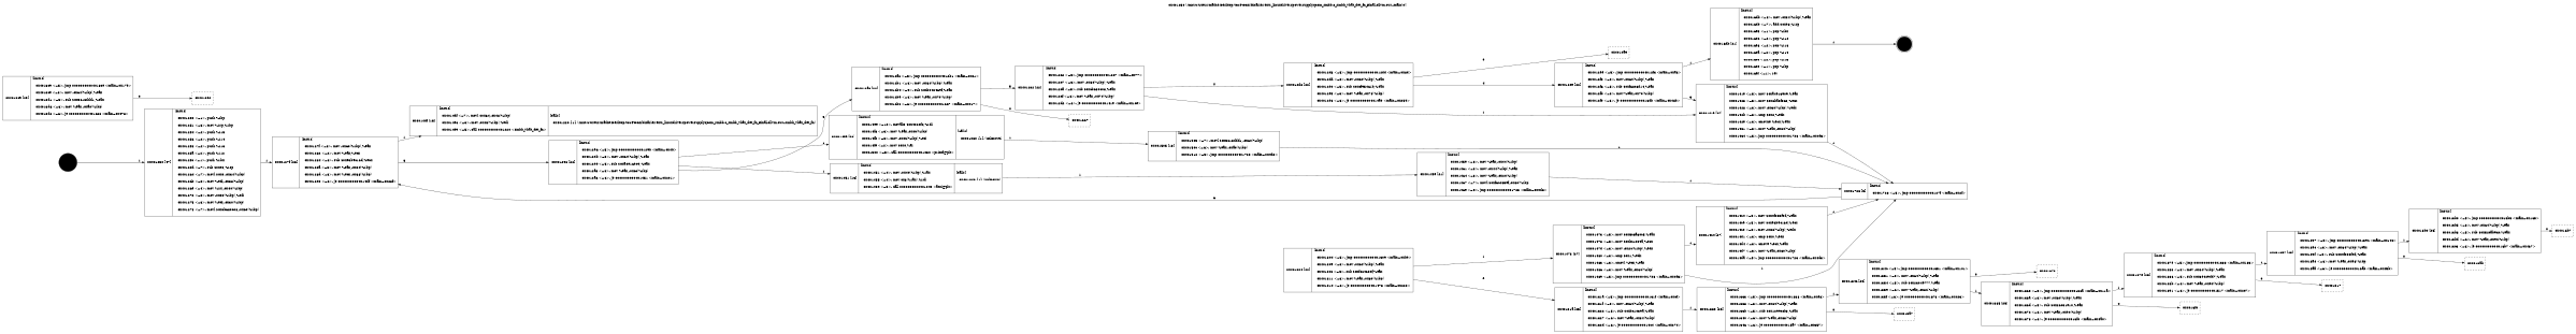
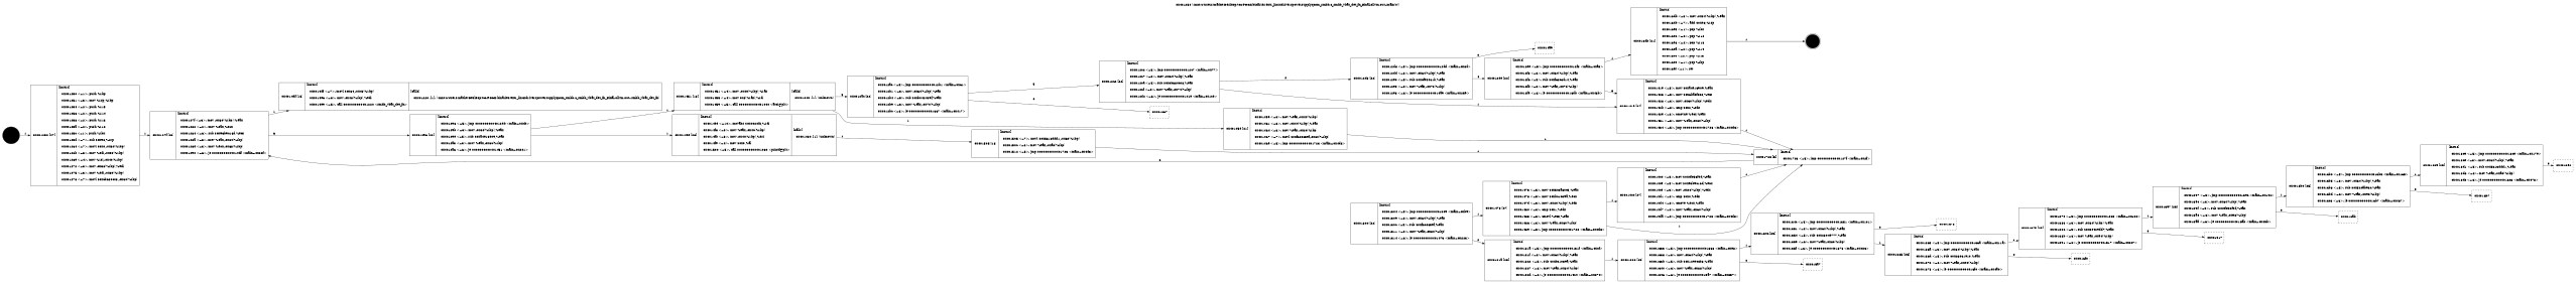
  digraph {
    label="0x401250 (/mnt/c/Users/mathe/Desktop/tcc/POCII/binaries/extr_linuxdriverspowersupplyqcom_smbb.c_smbb_vbat_det_fn_Final-ollvm.out::main(0))"
    labelloc=t
    rankdir=LR
    node [shape=record]
    Entry [fillcolor=black height=0.3 shape=circle style=filled width=0.3]
    n2 [label="{\n     0x401250 [47]\l\n     | [instrs]\l\n     &nbsp;&nbsp;0x401250 \<+1\>: push %rbp\l\n     &nbsp;&nbsp;0x401251 \<+3\>: mov %rsp,%rbp\l\n     &nbsp;&nbsp;0x401254 \<+2\>: push %r15\l\n     &nbsp;&nbsp;0x401256 \<+2\>: push %r14\l\n     &nbsp;&nbsp;0x401258 \<+2\>: push %r13\l\n     &nbsp;&nbsp;0x40125a \<+2\>: push %r12\l\n     &nbsp;&nbsp;0x40125c \<+1\>: push %rbx\l\n     &nbsp;&nbsp;0x40125d \<+7\>: sub $0x98,%rsp\l\n     &nbsp;&nbsp;0x401264 \<+7\>: movl $0x0,-0x34(%rbp)\l\n     &nbsp;&nbsp;0x40126b \<+3\>: mov %edi,-0x38(%rbp)\l\n     &nbsp;&nbsp;0x40126e \<+4\>: mov %rsi,-0x40(%rbp)\l\n     &nbsp;&nbsp;0x401272 \<+3\>: mov -0x38(%rbp),%edi\l\n     &nbsp;&nbsp;0x401275 \<+3\>: mov %edi,-0x30(%rbp)\l\n     &nbsp;&nbsp;0x401278 \<+7\>: movl $0xcb680c08,-0x60(%rbp)\l\n  }"]
    n3 [label="{\n     0x40127f [23]\l\n     | [instrs]\l\n     &nbsp;&nbsp;0x40127f \<+3\>: mov -0x60(%rbp),%eax\l\n     &nbsp;&nbsp;0x401282 \<+2\>: mov %eax,%ecx\l\n     &nbsp;&nbsp;0x401284 \<+6\>: sub $0x93b9c16d,%ecx\l\n     &nbsp;&nbsp;0x40128a \<+3\>: mov %eax,-0x64(%rbp)\l\n     &nbsp;&nbsp;0x40128d \<+3\>: mov %ecx,-0x68(%rbp)\l\n     &nbsp;&nbsp;0x401290 \<+6\>: je 00000000004014df \<main+0x28f\>\l\n  }"]
    n4 [label="{\n     0x4014df [15]\l\n     | [instrs]\l\n     &nbsp;&nbsp;0x4014df \<+7\>: movl $0x64,-0x48(%rbp)\l\n     &nbsp;&nbsp;0x4014e6 \<+3\>: mov -0x48(%rbp),%edi\l\n     &nbsp;&nbsp;0x4014e9 \<+5\>: call 0000000000401220 \<smbb_vbat_det_fn\>\l\n     | [calls]\l\n     &nbsp;&nbsp;0x401220 \{1\} (/mnt/c/Users/mathe/Desktop/tcc/POCII/binaries/extr_linuxdriverspowersupplyqcom_smbb.c_smbb_vbat_det_fn_Final-ollvm.out::smbb_vbat_det_fn)\l\n  }"]
    n5 [label="{\n     0x401296 [22]\l\n     | [instrs]\l\n     &nbsp;&nbsp;0x401296 \<+5\>: jmp 000000000040129b \<main+0x4b\>\l\n     &nbsp;&nbsp;0x40129b \<+3\>: mov -0x64(%rbp),%eax\l\n     &nbsp;&nbsp;0x40129e \<+5\>: sub $0xa4e16909,%eax\l\n     &nbsp;&nbsp;0x4012a3 \<+3\>: mov %eax,-0x6c(%rbp)\l\n     &nbsp;&nbsp;0x4012a6 \<+6\>: je 0000000000401451 \<main+0x201\>\l\n  }"]
    n6 [label="{\n     0x4014ee [23]\l\n     | [instrs]\l\n     &nbsp;&nbsp;0x4014ee \<+10\>: movabs $0x4020f2,%rdi\l\n     &nbsp;&nbsp;0x4014f8 \<+3\>: mov %eax,-0x4c(%rbp)\l\n     &nbsp;&nbsp;0x4014fb \<+3\>: mov -0x4c(%rbp),%esi\l\n     &nbsp;&nbsp;0x4014fe \<+2\>: mov $0x0,%al\l\n     &nbsp;&nbsp;0x401500 \<+5\>: call 0000000000401030 \<printf@plt\>\l\n     | [calls]\l\n     &nbsp;&nbsp;0x401030 \{1\} (unknown)\l\n  }"]
    n7 [label="{\n     0x401451 [13]\l\n     | [instrs]\l\n     &nbsp;&nbsp;0x401451 \<+4\>: mov -0x40(%rbp),%rax\l\n     &nbsp;&nbsp;0x401455 \<+4\>: mov 0x8(%rax),%rdi\l\n     &nbsp;&nbsp;0x401459 \<+5\>: call 0000000000401040 \<atoi@plt\>\l\n     | [calls]\l\n     &nbsp;&nbsp;0x401040 \{1\} (unknown)\l\n  }"]
    n8 [label="{\n     0x4012ac [22]\l\n     | [instrs]\l\n     &nbsp;&nbsp;0x4012ac \<+5\>: jmp 00000000004012b1 \<main+0x61\>\l\n     &nbsp;&nbsp;0x4012b1 \<+3\>: mov -0x64(%rbp),%eax\l\n     &nbsp;&nbsp;0x4012b4 \<+5\>: sub $0xb042469f,%eax\l\n     &nbsp;&nbsp;0x4012b9 \<+3\>: mov %eax,-0x70(%rbp)\l\n     &nbsp;&nbsp;0x4012bc \<+6\>: je 0000000000401667 \<main+0x417\>\l\n  }"]
    n9 [label="{\n     0x401505 [18]\l\n     | [instrs]\l\n     &nbsp;&nbsp;0x401505 \<+7\>: movl $0x5613ddd1,-0x60(%rbp)\l\n     &nbsp;&nbsp;0x40150c \<+6\>: mov %eax,-0xac(%rbp)\l\n     &nbsp;&nbsp;0x401512 \<+5\>: jmp 0000000000401723 \<main+0x4d3\>\l\n  }"]
    n10 [label="{\n     0x40145e [21]\l\n     | [instrs]\l\n     &nbsp;&nbsp;0x40145e \<+3\>: mov %eax,-0x44(%rbp)\l\n     &nbsp;&nbsp;0x401461 \<+3\>: mov -0x44(%rbp),%eax\l\n     &nbsp;&nbsp;0x401464 \<+3\>: mov %eax,-0x2c(%rbp)\l\n     &nbsp;&nbsp;0x401467 \<+7\>: movl $0xf6c465ef,-0x60(%rbp)\l\n     &nbsp;&nbsp;0x40146e \<+5\>: jmp 0000000000401723 \<main+0x4d3\>\l\n  }"]
    n11 [label="{\n     0x401667\l\n  }" style=dashed]
    n12 [label="{\n     0x4012c2 [22]\l\n     | [instrs]\l\n     &nbsp;&nbsp;0x4012c2 \<+5\>: jmp 00000000004012c7 \<main+0x77\>\l\n     &nbsp;&nbsp;0x4012c7 \<+3\>: mov -0x64(%rbp),%eax\l\n     &nbsp;&nbsp;0x4012ca \<+5\>: sub $0xcb680c08,%eax\l\n     &nbsp;&nbsp;0x4012cf \<+3\>: mov %eax,-0x74(%rbp)\l\n     &nbsp;&nbsp;0x4012d2 \<+6\>: je 000000000040141e \<main+0x1ce\>\l\n  }"]
    Exit [fillcolor=black height=0.3 peripheries=2 shape=circle style=filled width=0.3]
    n14 [label="{\n     0x401723 [5]\l\n     | [instrs]\l\n     &nbsp;&nbsp;0x401723 \<+5\>: jmp 000000000040127f \<main+0x2f\>\l\n  }"]
    n15 [label="{\n     0x40141e [27]\l\n     | [instrs]\l\n     &nbsp;&nbsp;0x40141e \<+5\>: mov $0xa4e16909,%eax\l\n     &nbsp;&nbsp;0x401423 \<+5\>: mov $0x6ba5f563,%ecx\l\n     &nbsp;&nbsp;0x401428 \<+3\>: mov -0x30(%rbp),%edx\l\n     &nbsp;&nbsp;0x40142b \<+3\>: cmp $0x2,%edx\l\n     &nbsp;&nbsp;0x40142e \<+3\>: cmovne %ecx,%eax\l\n     &nbsp;&nbsp;0x401431 \<+3\>: mov %eax,-0x60(%rbp)\l\n     &nbsp;&nbsp;0x401434 \<+5\>: jmp 0000000000401723 \<main+0x4d3\>\l\n  }"]
    n16 [label="{\n     0x4012d8 [22]\l\n     | [instrs]\l\n     &nbsp;&nbsp;0x4012d8 \<+5\>: jmp 00000000004012dd \<main+0x8d\>\l\n     &nbsp;&nbsp;0x4012dd \<+3\>: mov -0x64(%rbp),%eax\l\n     &nbsp;&nbsp;0x4012e0 \<+5\>: sub $0xcf95461b,%eax\l\n     &nbsp;&nbsp;0x4012e5 \<+3\>: mov %eax,-0x78(%rbp)\l\n     &nbsp;&nbsp;0x4012e8 \<+6\>: je 00000000004014a9 \<main+0x259\>\l\n  }"]
    n17 [label="{\n     0x4013e2\l\n  }" style=dashed]
    n18 [label="{\n     0x4014a9\l\n  }" style=dashed]
    n19 [label="{\n     0x4012ee [22]\l\n     | [instrs]\l\n     &nbsp;&nbsp;0x4012ee \<+5\>: jmp 00000000004012f3 \<main+0xa3\>\l\n     &nbsp;&nbsp;0x4012f3 \<+3\>: mov -0x64(%rbp),%eax\l\n     &nbsp;&nbsp;0x4012f6 \<+5\>: sub $0xf68c6d14,%eax\l\n     &nbsp;&nbsp;0x4012fb \<+3\>: mov %eax,-0x7c(%rbp)\l\n     &nbsp;&nbsp;0x4012fe \<+6\>: je 00000000004016db \<main+0x48b\>\l\n  }"]
    n20 [label="{\n     0x4016db [21]\l\n     | [instrs]\l\n     &nbsp;&nbsp;0x4016db \<+3\>: mov -0x34(%rbp),%eax\l\n     &nbsp;&nbsp;0x4016de \<+7\>: add $0x98,%rsp\l\n     &nbsp;&nbsp;0x4016e5 \<+1\>: pop %rbx\l\n     &nbsp;&nbsp;0x4016e6 \<+2\>: pop %r12\l\n     &nbsp;&nbsp;0x4016e8 \<+2\>: pop %r13\l\n     &nbsp;&nbsp;0x4016ea \<+2\>: pop %r14\l\n     &nbsp;&nbsp;0x4016ec \<+2\>: pop %r15\l\n     &nbsp;&nbsp;0x4016ee \<+1\>: pop %rbp\l\n     &nbsp;&nbsp;0x4016ef \<+1\>: ret\l\n  }"]
    n21 [label="{\n     0x4013c9 [25]\l\n     | [instrs]\l\n     &nbsp;&nbsp;0x4013c9 \<+5\>: jmp 00000000004013ce \<main+0x17e\>\l\n     &nbsp;&nbsp;0x4013ce \<+3\>: mov -0x64(%rbp),%eax\l\n     &nbsp;&nbsp;0x4013d1 \<+5\>: sub $0x5613ddd1,%eax\l\n     &nbsp;&nbsp;0x4013d6 \<+6\>: mov %eax,-0xa0(%rbp)\l\n     &nbsp;&nbsp;0x4013dc \<+6\>: je 00000000004016c8 \<main+0x478\>\l\n  }"]
    n22 [label="{\n     0x401304 [22]\l\n     | [instrs]\l\n     &nbsp;&nbsp;0x401304 \<+5\>: jmp 0000000000401309 \<main+0xb9\>\l\n     &nbsp;&nbsp;0x401309 \<+3\>: mov -0x64(%rbp),%eax\l\n     &nbsp;&nbsp;0x40130c \<+5\>: sub $0xf6c465ef,%eax\l\n     &nbsp;&nbsp;0x401311 \<+3\>: mov %eax,-0x80(%rbp)\l\n     &nbsp;&nbsp;0x401314 \<+6\>: je 0000000000401473 \<main+0x223\>\l\n  }"]
    n23 [label="{\n     0x401473 [27]\l\n     | [instrs]\l\n     &nbsp;&nbsp;0x401473 \<+5\>: mov $0x5c6a60c5,%eax\l\n     &nbsp;&nbsp;0x401478 \<+5\>: mov $0xbc1039a,%ecx\l\n     &nbsp;&nbsp;0x40147d \<+3\>: mov -0x2c(%rbp),%edx\l\n     &nbsp;&nbsp;0x401480 \<+3\>: cmp $0x1,%edx\l\n     &nbsp;&nbsp;0x401483 \<+3\>: cmovl %ecx,%eax\l\n     &nbsp;&nbsp;0x401486 \<+3\>: mov %eax,-0x60(%rbp)\l\n     &nbsp;&nbsp;0x401489 \<+5\>: jmp 0000000000401723 \<main+0x4d3\>\l\n  }"]
    n24 [label="{\n     0x40131a [25]\l\n     | [instrs]\l\n     &nbsp;&nbsp;0x40131a \<+5\>: jmp 000000000040131f \<main+0xcf\>\l\n     &nbsp;&nbsp;0x40131f \<+3\>: mov -0x64(%rbp),%eax\l\n     &nbsp;&nbsp;0x401322 \<+5\>: sub $0xbc1039a,%eax\l\n     &nbsp;&nbsp;0x401327 \<+6\>: mov %eax,-0x84(%rbp)\l\n     &nbsp;&nbsp;0x40132d \<+6\>: je 00000000004014c4 \<main+0x274\>\l\n  }"]
    n25 [label="{\n     0x4016b7\l\n  }" style=dashed]
    n26 [label="{\n     0x4014c4 [27]\l\n     | [instrs]\l\n     &nbsp;&nbsp;0x4014c4 \<+5\>: mov $0x4f053f9d,%eax\l\n     &nbsp;&nbsp;0x4014c9 \<+5\>: mov $0x93b9c16d,%ecx\l\n     &nbsp;&nbsp;0x4014ce \<+3\>: mov -0x2c(%rbp),%edx\l\n     &nbsp;&nbsp;0x4014d1 \<+3\>: cmp $0x0,%edx\l\n     &nbsp;&nbsp;0x4014d4 \<+3\>: cmove %ecx,%eax\l\n     &nbsp;&nbsp;0x4014d7 \<+3\>: mov %eax,-0x60(%rbp)\l\n     &nbsp;&nbsp;0x4014da \<+5\>: jmp 0000000000401723 \<main+0x4d3\>\l\n  }"]
    n27 [label="{\n     0x401333 [25]\l\n     | [instrs]\l\n     &nbsp;&nbsp;0x401333 \<+5\>: jmp 0000000000401338 \<main+0xe8\>\l\n     &nbsp;&nbsp;0x401338 \<+3\>: mov -0x64(%rbp),%eax\l\n     &nbsp;&nbsp;0x40133b \<+5\>: sub $0x1299ccb3,%eax\l\n     &nbsp;&nbsp;0x401340 \<+6\>: mov %eax,-0x88(%rbp)\l\n     &nbsp;&nbsp;0x401346 \<+6\>: je 00000000004015a7 \<main+0x357\>\l\n  }"]
    n28 [label="{\n     0x4013b0 [25]\l\n     | [instrs]\l\n     &nbsp;&nbsp;0x4013b0 \<+5\>: jmp 00000000004013b5 \<main+0x165\>\l\n     &nbsp;&nbsp;0x4013b5 \<+3\>: mov -0x64(%rbp),%eax\l\n     &nbsp;&nbsp;0x4013b8 \<+5\>: sub $0x52cab93c,%eax\l\n     &nbsp;&nbsp;0x4013bd \<+6\>: mov %eax,-0x9c(%rbp)\l\n     &nbsp;&nbsp;0x4013c3 \<+6\>: je 00000000004016b7 \<main+0x467\>\l\n  }"]
    n29 [label="{\n     0x4015a7\l\n  }" style=dashed]
    n30 [label="{\n     0x40134c [25]\l\n     | [instrs]\l\n     &nbsp;&nbsp;0x40134c \<+5\>: jmp 0000000000401351 \<main+0x101\>\l\n     &nbsp;&nbsp;0x401351 \<+3\>: mov -0x64(%rbp),%eax\l\n     &nbsp;&nbsp;0x401354 \<+5\>: sub $0x2304e777,%eax\l\n     &nbsp;&nbsp;0x401359 \<+6\>: mov %eax,-0x8c(%rbp)\l\n     &nbsp;&nbsp;0x40135f \<+6\>: je 0000000000401673 \<main+0x423\>\l\n  }"]
    n31 [label="{\n     0x4016ab\l\n  }" style=dashed]
    n32 [label="{\n     0x401673\l\n  }" style=dashed]
    n33 [label="{\n     0x401365 [25]\l\n     | [instrs]\l\n     &nbsp;&nbsp;0x401365 \<+5\>: jmp 000000000040136a \<main+0x11a\>\l\n     &nbsp;&nbsp;0x40136a \<+3\>: mov -0x64(%rbp),%eax\l\n     &nbsp;&nbsp;0x40136d \<+5\>: sub $0x26031e10,%eax\l\n     &nbsp;&nbsp;0x401372 \<+6\>: mov %eax,-0x90(%rbp)\l\n     &nbsp;&nbsp;0x401378 \<+6\>: je 00000000004016f0 \<main+0x4a0\>\l\n  }"]
    n34 [label="{\n     0x401397 [25]\l\n     | [instrs]\l\n     &nbsp;&nbsp;0x401397 \<+5\>: jmp 000000000040139c \<main+0x14c\>\l\n     &nbsp;&nbsp;0x40139c \<+3\>: mov -0x64(%rbp),%eax\l\n     &nbsp;&nbsp;0x40139f \<+5\>: sub $0x4f053f9d,%eax\l\n     &nbsp;&nbsp;0x4013a4 \<+6\>: mov %eax,-0x98(%rbp)\l\n     &nbsp;&nbsp;0x4013aa \<+6\>: je 00000000004016ab \<main+0x45b\>\l\n  }"]
    n35 [label="{\n     0x40137e [25]\l\n     | [instrs]\l\n     &nbsp;&nbsp;0x40137e \<+5\>: jmp 0000000000401383 \<main+0x133\>\l\n     &nbsp;&nbsp;0x401383 \<+3\>: mov -0x64(%rbp),%eax\l\n     &nbsp;&nbsp;0x401386 \<+5\>: sub $0x3e429dd7,%eax\l\n     &nbsp;&nbsp;0x40138b \<+6\>: mov %eax,-0x94(%rbp)\l\n     &nbsp;&nbsp;0x401391 \<+6\>: je 0000000000401517 \<main+0x2c7\>\l\n  }"]
    n36 [label="{\n     0x4016f0\l\n  }" style=dashed]
    n37 [label="{\n     0x401517\l\n  }" style=dashed]
    Entry -> n2 [label=" 1"]
    n2 -> n3 [label=" 1"]
    n3 -> n4 [label=" 1"]
    n3 -> n5 [label=" 6"]
    n5 -> n6 [label=" 1"]
    n5 -> n7 [label=" 1"]
-   n5 -> n8 [label=" 5"]
+   n7 -> n8 [label=" 5"]
    n6 -> n9 [label=" 1"]
    n7 -> n10 [label=" 1"]
    n8 -> n11 [label=" 0"]
    n8 -> n12 [label=" 5"]
    n9 -> n14 [label=" 1"]
    n10 -> n14 [label=" 1"]
    n12 -> n15 [label=" 1"]
    n12 -> n16 [label=" 2"]
    n14 -> n3 [label=" 6"]
    n15 -> n14 [label=" 1"]
    n16 -> n18 [label=" 0"]
    n16 -> n19 [label=" 4"]
    n19 -> n15 [label=" 3"]
    n19 -> n20 [label=" 1"]
    n20 -> Exit [label=" 1"]
    n21 -> n17 [label=" 0"]
    n22 -> n23 [label=" 1"]
    n22 -> n24 [label=" 2"]
    n23 -> n14 [label=" 1"]
    n23 -> n26 [label=" 1"]
    n24 -> n27 [label=" 1"]
    n26 -> n14 [label=" 1"]
    n27 -> n29 [label=" 0"]
    n27 -> n30 [label=" 1"]
+   n28 -> n21 [label=" 1"]
    n28 -> n25 [label=" 0"]
    n30 -> n32 [label=" 0"]
    n30 -> n33 [label=" 1"]
    n33 -> n35 [label=" 1"]
    n33 -> n36 [label=" 4"]
    n34 -> n28 [label=" 1"]
    n34 -> n31 [label=" 0"]
    n35 -> n34 [label=" 1"]
    n35 -> n37 [label=" 0"]
  }
